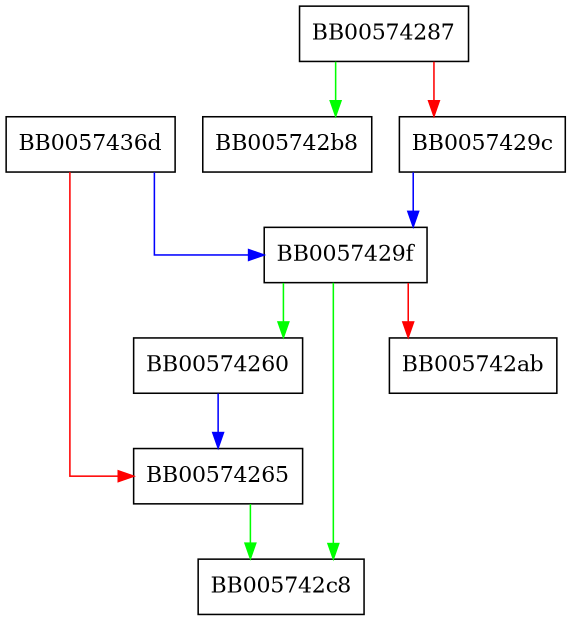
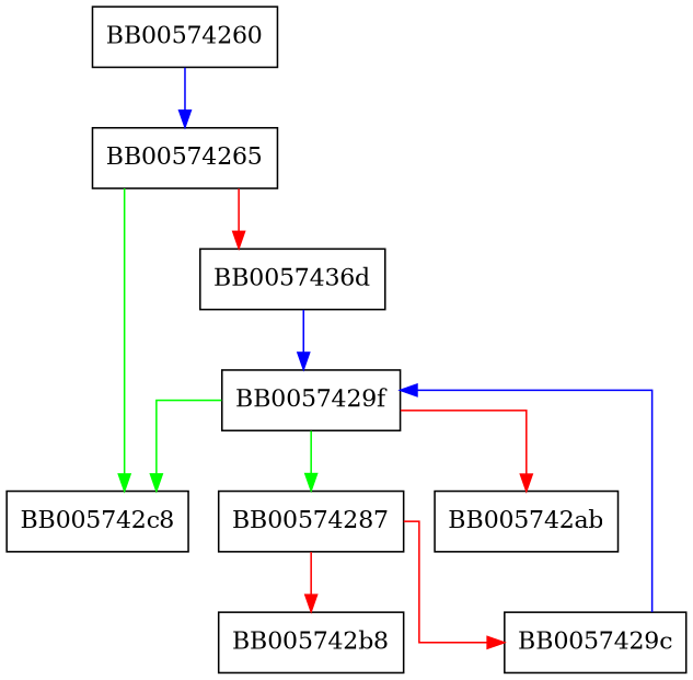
  digraph {
    splines=ortho
    node [shape=box]
    edge [color=green]
    BB00574260
    BB00574265
    BB005742c8
    n4 [label=BB0057436d]
    BB0057429f
    n6 [label=BB00574287]
    BB005742ab
    BB005742b8
    BB0057429c
    BB00574260 -> BB00574265 [color=blue]
    BB00574265 -> BB005742c8
-   n4 -> BB00574265 [color=red]
+   BB00574265 -> n4 [color=red]
    n4 -> BB0057429f [color=blue]
    BB0057429f -> BB005742c8
-   BB0057429f -> BB00574260
+   BB0057429f -> n6
    BB0057429f -> BB005742ab [color=red]
-   n6 -> BB005742b8
+   n6 -> BB005742b8 [color=red]
    n6 -> BB0057429c [color=red]
    BB0057429c -> BB0057429f [color=blue]
  }
